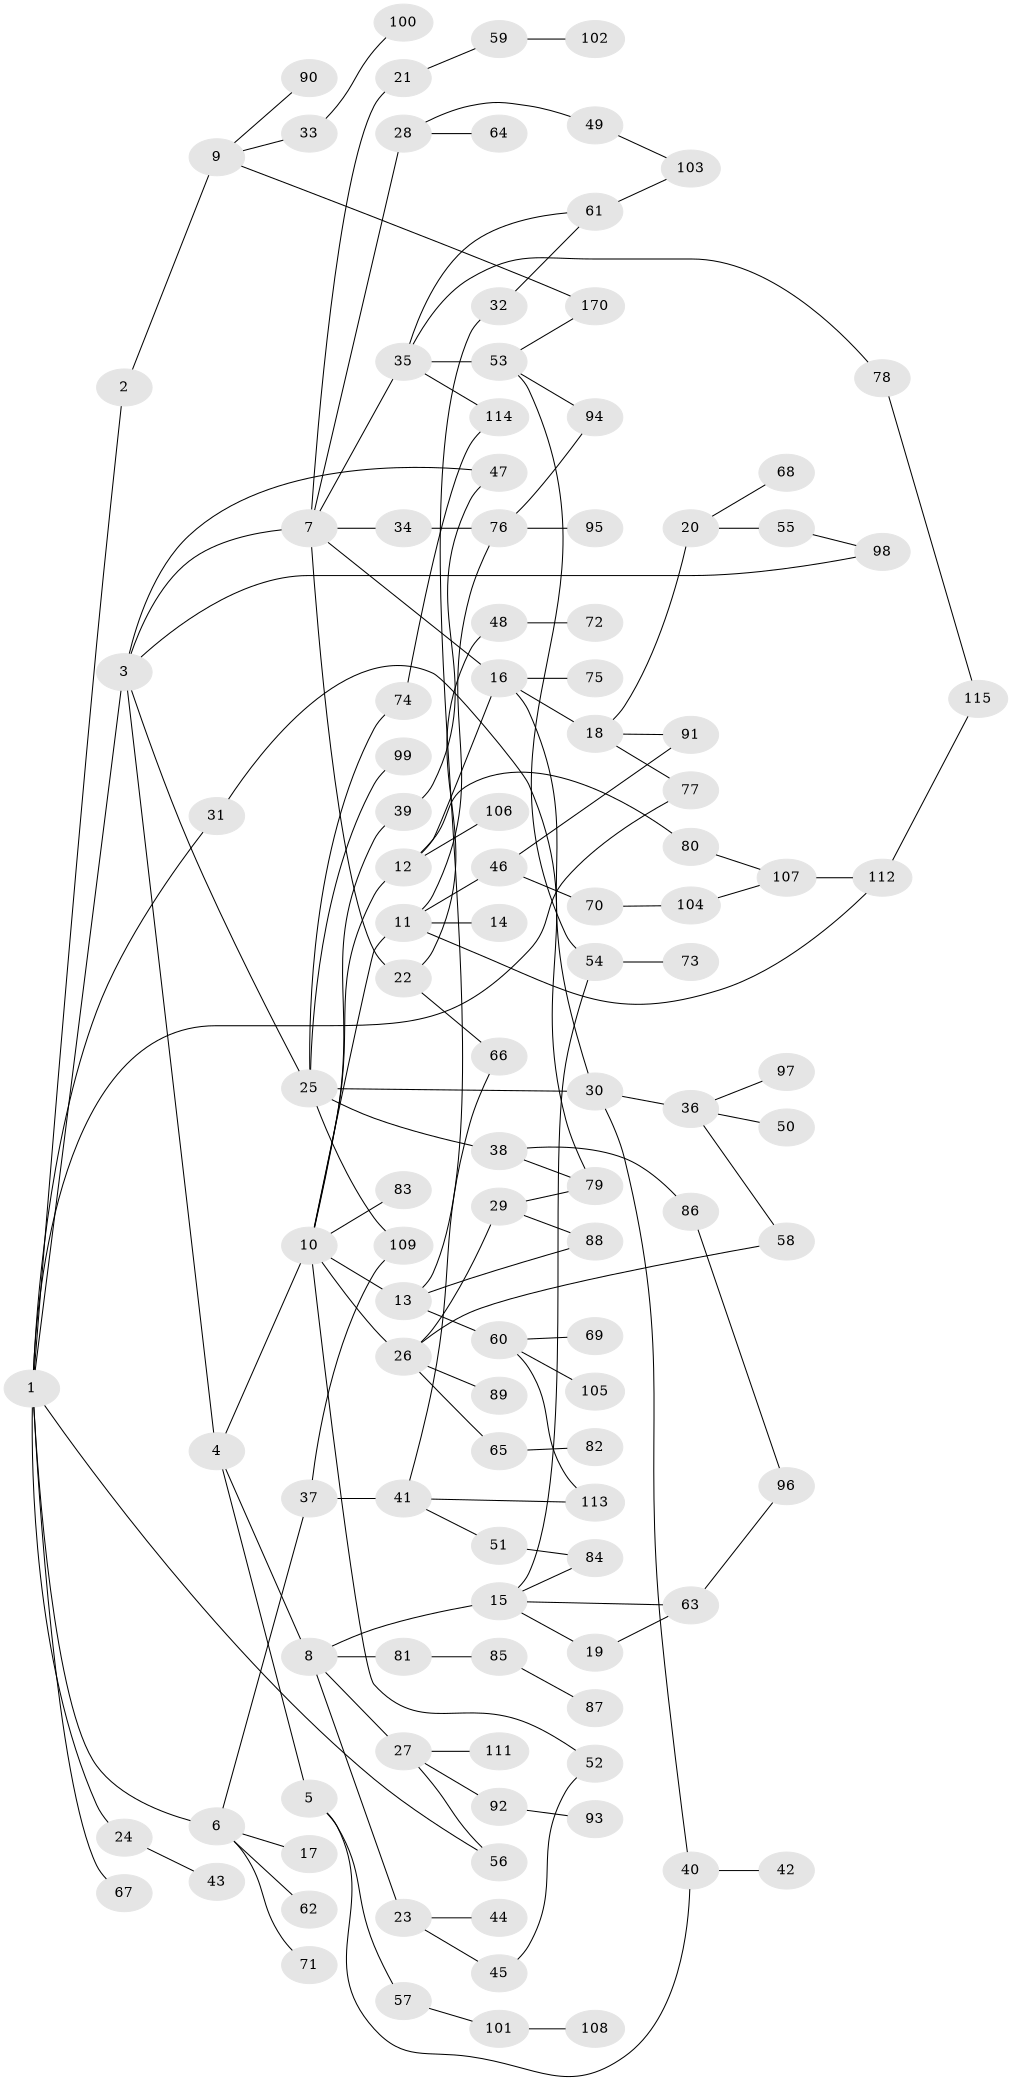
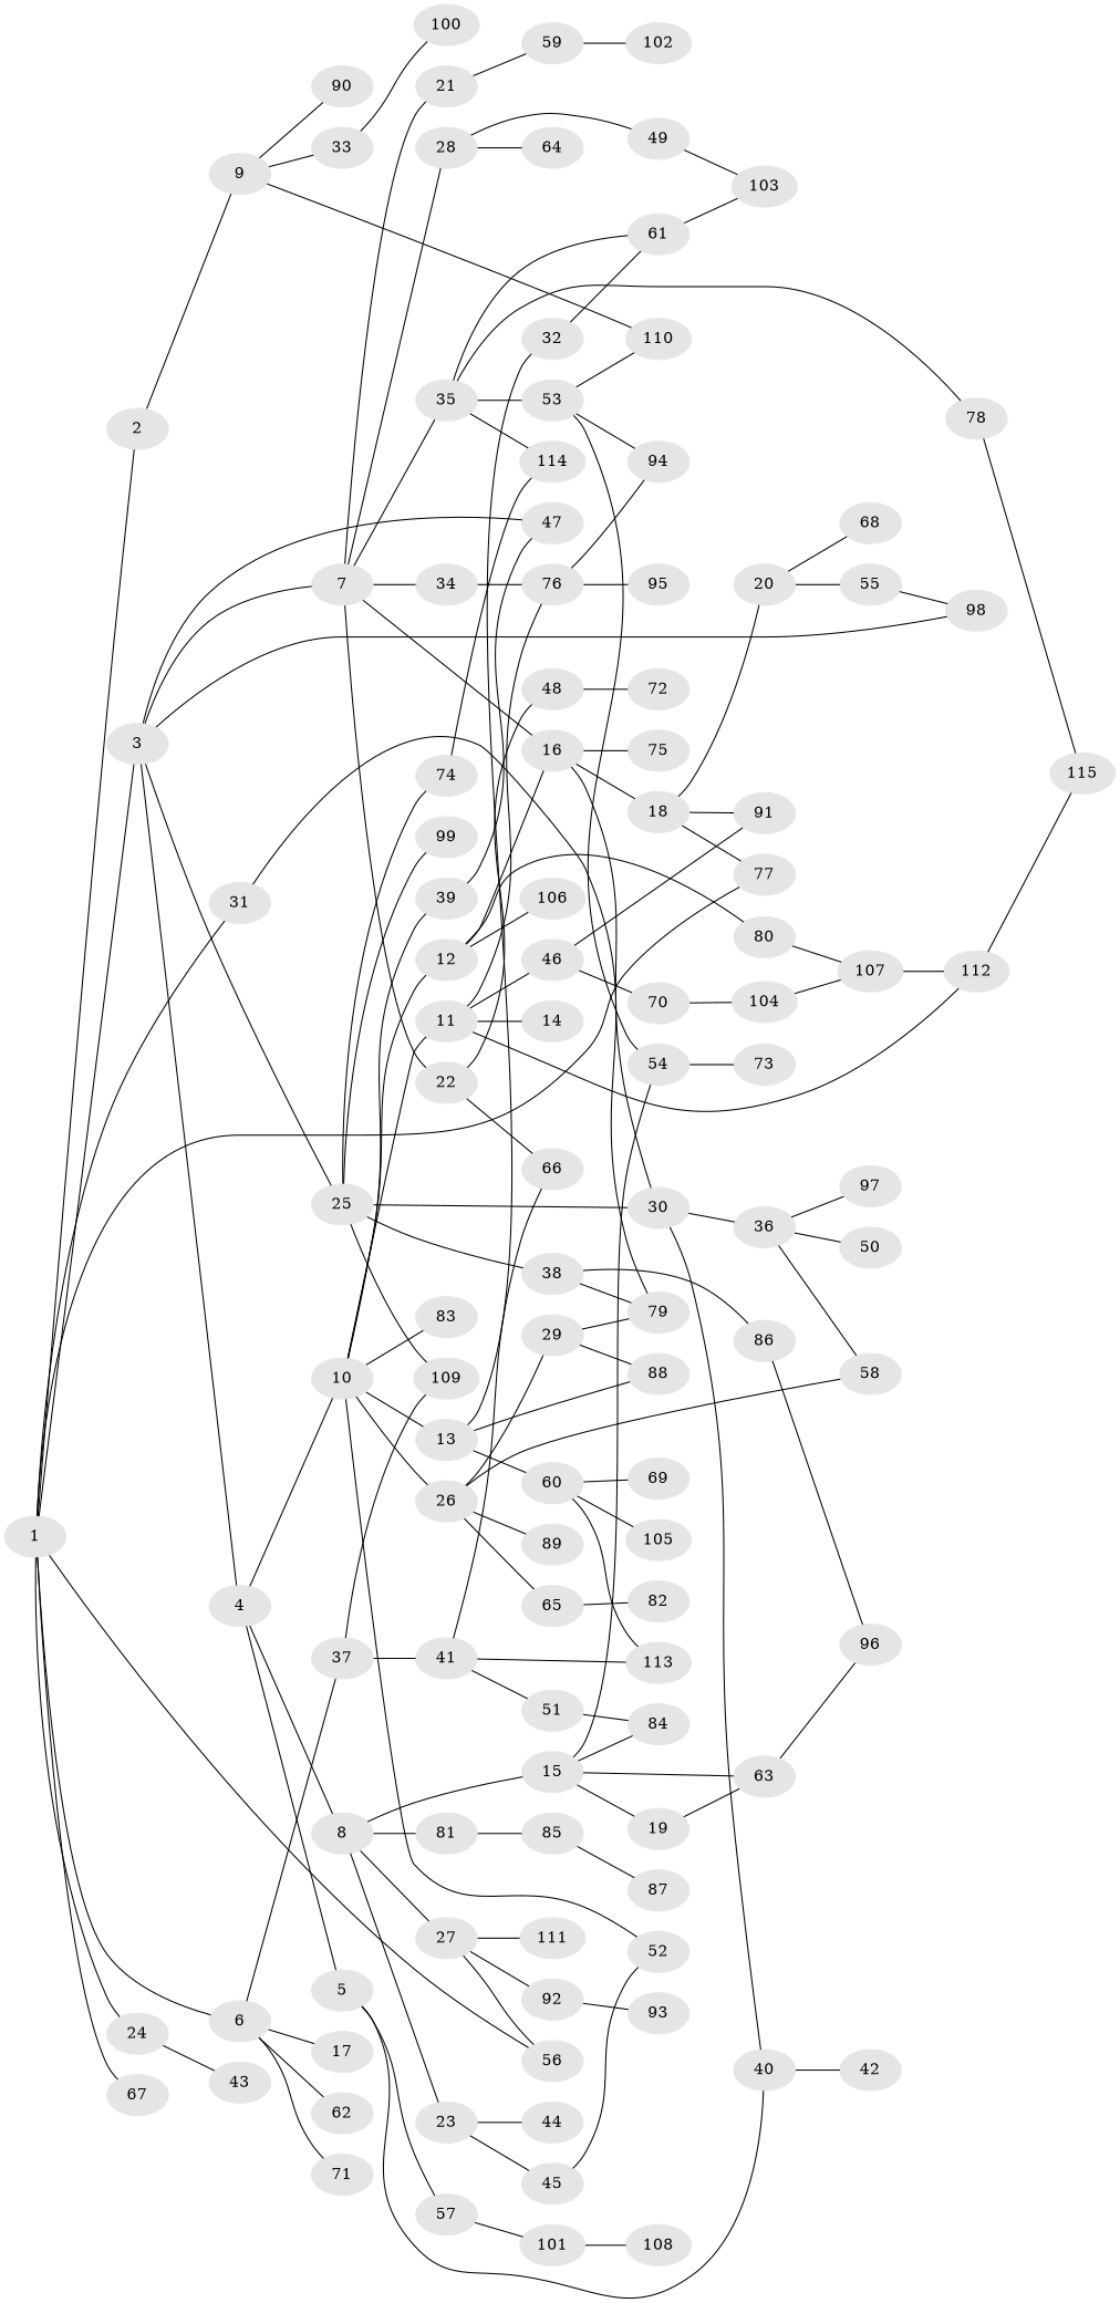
  graph {
    rankdir=LR
    node [color=gray90 style=filled]
    1
    2
    3
    6
    24
    31
    56
    67
    77
    9
    4
    7
    25
    47
    98
    17
    37
    62
    71
    43
    79
    33
    90
-   110 [label=170]
+   110
    5
    8
    10
    16
    21
    22
    28
    34
    35
    30
    38
    74
    99
    109
    40
    57
    15
    23
    27
    81
    11
    12
    13
    26
    39
    52
    83
    42
    101
    41
    18
    75
    59
    48
    66
    49
    64
    76
    61
    53
    78
    114
    19
    54
    63
    84
    44
    45
    92
    111
    85
    100
    46
    91
    70
    14
    112
    80
    106
    32
    60
    88
    29
    58
    65
    89
    94
    95
    115
    107
    113
    69
    105
    73
    96
    20
    36
    55
    68
    102
    72
    86
    82
    93
    103
    50
    97
    51
    104
    108
    87
    1 -- 2
    1 -- 3
    1 -- 6
    1 -- 24
    1 -- 31
    1 -- 56
    1 -- 67
    1 -- 77
    2 -- 9
    3 -- 4
    3 -- 7
    3 -- 25
    3 -- 47
    3 -- 98
    6 -- 17
    6 -- 37
    6 -- 62
    6 -- 71
    24 -- 43
    31 -- 79
    9 -- 33
    9 -- 90
    9 -- 110
    4 -- 5
    4 -- 8
    4 -- 10
    7 -- 16
    7 -- 21
    7 -- 22
    7 -- 28
    7 -- 34
    7 -- 35
    25 -- 30
    25 -- 38
    25 -- 74
    25 -- 99
    25 -- 109
    37 -- 109
    37 -- 41
    33 -- 100
    5 -- 40
    5 -- 57
    8 -- 15
    8 -- 23
    8 -- 27
    8 -- 81
    10 -- 11
    10 -- 12
    10 -- 13
    10 -- 26
    10 -- 39
    10 -- 52
    10 -- 83
    16 -- 30
    16 -- 18
    16 -- 75
    21 -- 59
    22 -- 48
    22 -- 66
    28 -- 49
    28 -- 64
    34 -- 76
    35 -- 61
    35 -- 53
    35 -- 78
    35 -- 114
    30 -- 40
    30 -- 36
    38 -- 79
    38 -- 86
    74 -- 114
    40 -- 42
    57 -- 101
    15 -- 19
    15 -- 54
    15 -- 63
    15 -- 84
    23 -- 44
    23 -- 45
    27 -- 56
    27 -- 92
    27 -- 111
    81 -- 85
    11 -- 76
    11 -- 46
    11 -- 14
    11 -- 112
    12 -- 16
    12 -- 80
    12 -- 106
    13 -- 32
    13 -- 60
    13 -- 88
    26 -- 29
    26 -- 58
    26 -- 65
    26 -- 89
    39 -- 47
    101 -- 108
    41 -- 66
    41 -- 113
    41 -- 51
    18 -- 77
    18 -- 91
    18 -- 20
    59 -- 102
    48 -- 72
    49 -- 103
    76 -- 94
    76 -- 95
    61 -- 103
    53 -- 110
    53 -- 54
    53 -- 94
    78 -- 115
    19 -- 63
    54 -- 73
    63 -- 96
    45 -- 52
    92 -- 93
    85 -- 87
    46 -- 91
    46 -- 70
    70 -- 104
    112 -- 115
    80 -- 107
    32 -- 61
    60 -- 113
    60 -- 69
    60 -- 105
    29 -- 79
    29 -- 88
    65 -- 82
    107 -- 112
    20 -- 55
    20 -- 68
    36 -- 58
    36 -- 50
    36 -- 97
    55 -- 98
    86 -- 96
    51 -- 84
    104 -- 107
  }
